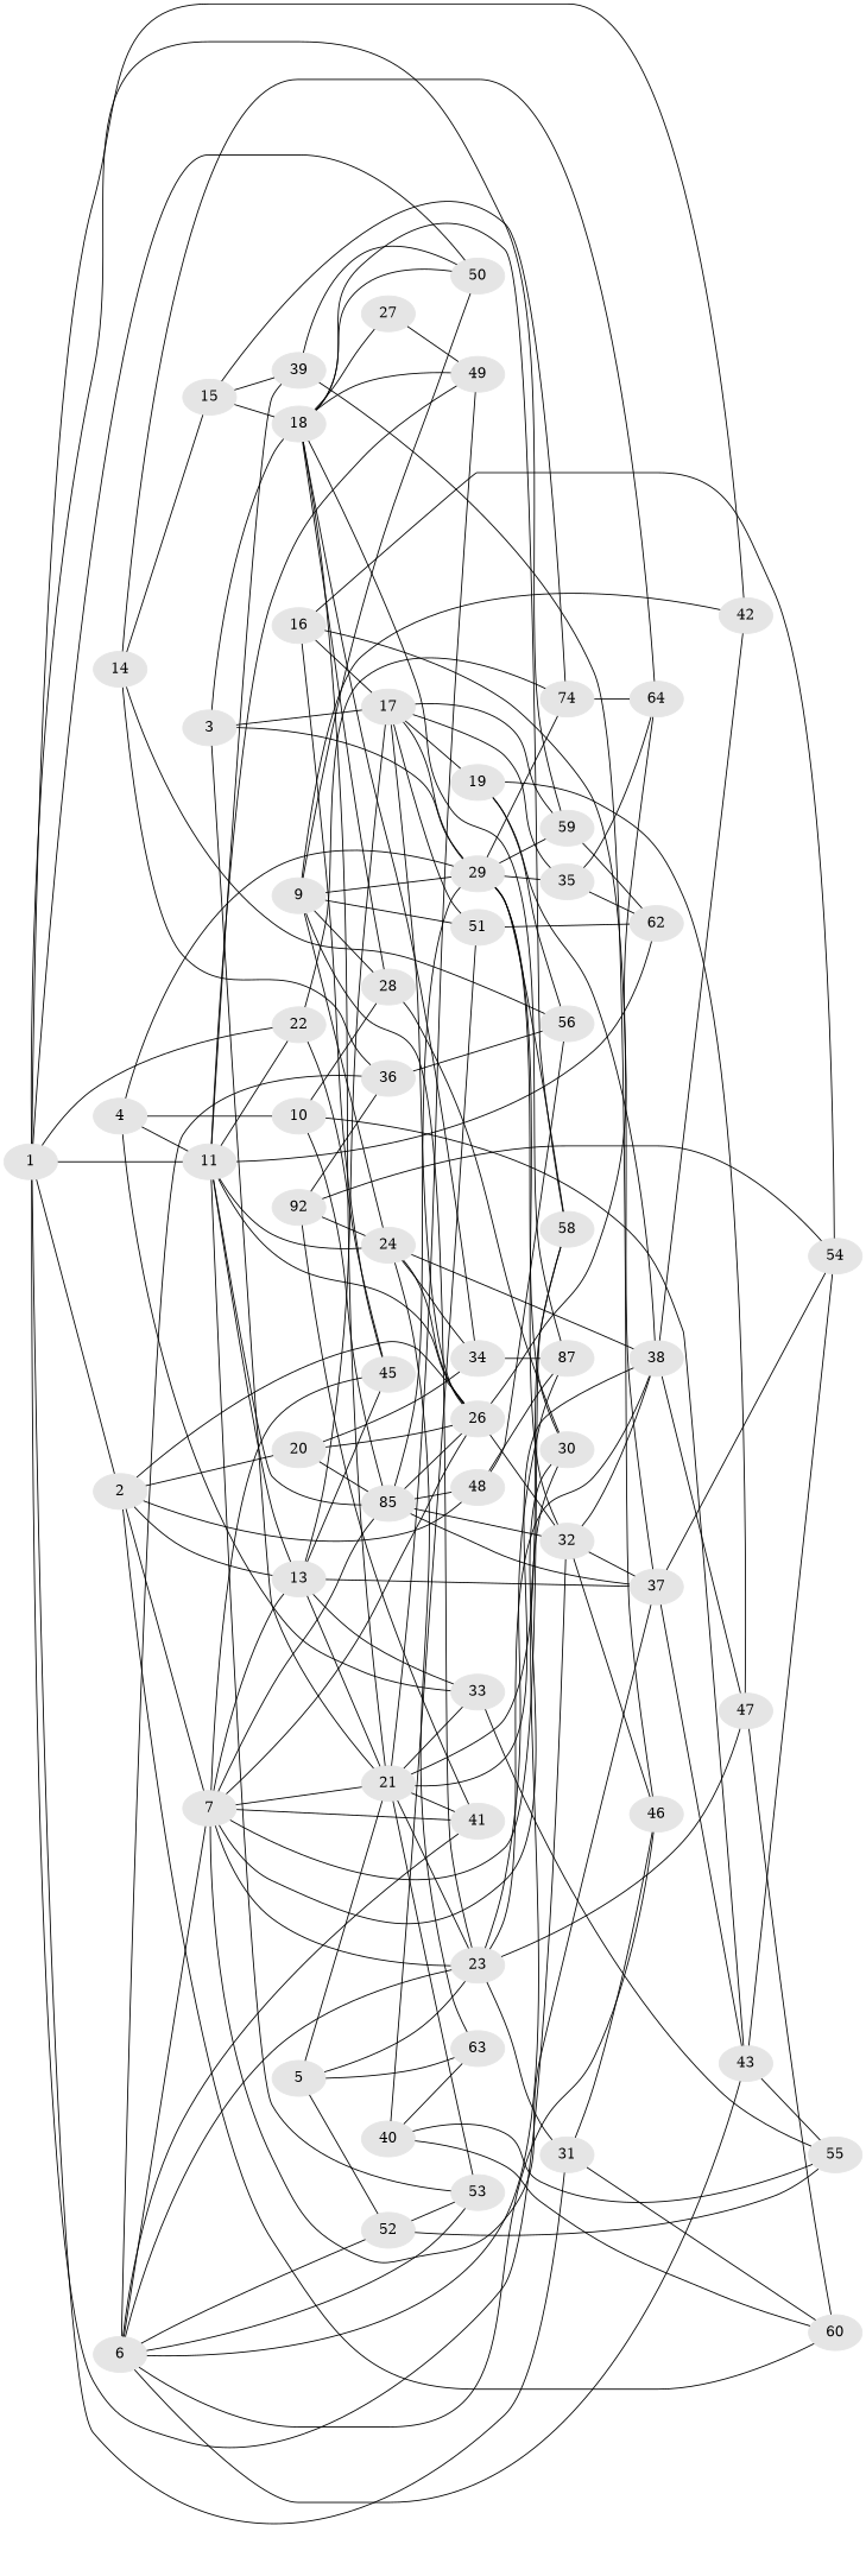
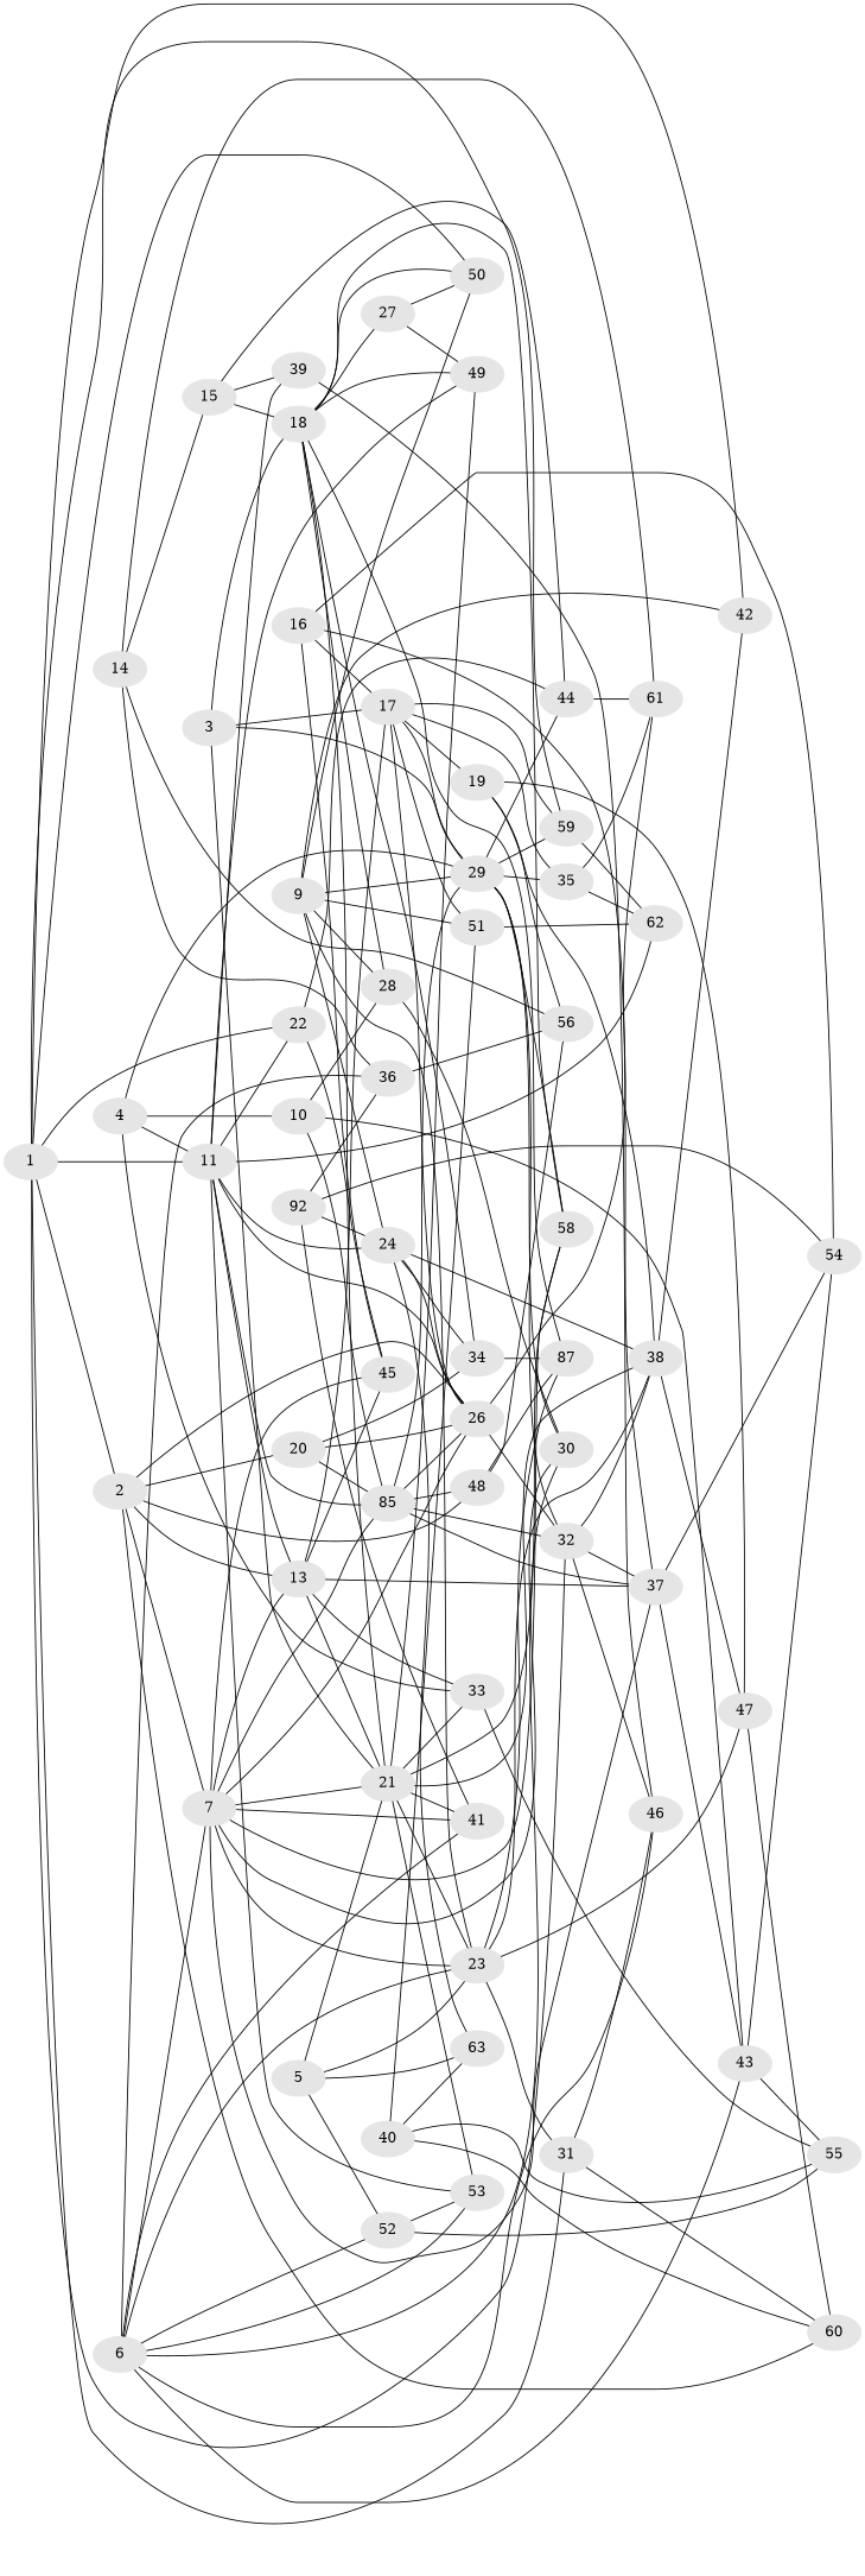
  graph {
    rankdir=LR
    node [color=gray90 style=filled]
    edge [weight=1.0]
    1
    2
    11
    22
    31
    32
    42
    50
    59
    7
    13
    20
    26
    48
    60
    53
    n17 [label=85]
    24
    39
    49
    62
    45
-   44 [label=74]
+   44
    46
    37
    38
    21
    23
    30
    41
    58
    17
    33
    34
-   61 [label=64]
+   61
    56
    n37 [label=87]
    3
    18
    29
    51
    19
    35
    27
    28
    4
    10
    43
    55
    5
    52
    63
    47
    6
    36
    54
    9
    n58 [label=92]
    14
    15
    16
    40
    1 -- 2 [weight=2.0]
    1 -- 11
    1 -- 22
    1 -- 31
    1 -- 32
    1 -- 42
    1 -- 50
    1 -- 59
    2 -- 7
    2 -- 13
    2 -- 20
    2 -- 26
    2 -- 48
    2 -- 60
    11 -- 22
    11 -- 13
    11 -- 26
    11 -- 53
    11 -- n17
    11 -- 24
    11 -- 39 [weight=2.0]
    11 -- 49
    11 -- 62
    22 -- 45
    22 -- 44
    31 -- 60
    31 -- 46
    32 -- 46
    32 -- 37
    32 -- 38
    59 -- 62
    7 -- 13
    7 -- 26
    7 -- n17
    7 -- 45
    7 -- 37
    7 -- 21
    7 -- 23
    7 -- 30
    7 -- 41
    7 -- 58
    13 -- 45
    13 -- 37
    13 -- 21
    13 -- 17
    13 -- 33
    20 -- 26
    20 -- n17
    20 -- 34
    26 -- 32 [weight=2.0]
    26 -- 61
    48 -- 56
    48 -- n37
    n17 -- 32
    n17 -- 26
    n17 -- 48
    n17 -- 37 [weight=2.0]
    n17 -- 29
    24 -- 26
    24 -- 38 [weight=2.0]
    24 -- 34
    24 -- 63 [weight=2.0]
    39 -- 46
    44 -- 61
    37 -- 43
    37 -- 54
    38 -- 42
    38 -- 47
    21 -- 53
    21 -- 49
    21 -- 38
    21 -- 23
    21 -- 41
    21 -- 58
    21 -- 33
    23 -- 31
    23 -- 38
    23 -- n37
    23 -- 47
    17 -- 59
    17 -- 26
    17 -- 29 [weight=2.0]
    17 -- 51
    17 -- 19
    17 -- 35
    33 -- 55
    34 -- n37
    3 -- 21
    3 -- 17
    3 -- 18
    3 -- 29
    18 -- 50
    18 -- 49
    18 -- 21
    18 -- 58
    18 -- 34
    18 -- n37
    18 -- 27
    18 -- 28
    29 -- 32
    29 -- 59
    29 -- 44
    29 -- 30
    29 -- 58
    29 -- 35
    51 -- 62
    19 -- 38
    19 -- 56
    19 -- 47
    35 -- 62
    35 -- 61
-   39 -- 50
+   27 -- 50
    27 -- 49
    28 -- 30
    4 -- 11
    4 -- 33
    4 -- 29
    4 -- 10
    10 -- n17
    10 -- 28
    10 -- 43
    43 -- 55
    43 -- 54
    5 -- 21
    5 -- 23
    5 -- 52
    5 -- 63
    52 -- 53
    52 -- 55
    47 -- 60
    6 -- 7
    6 -- 53
    6 -- 46
    6 -- 23
    6 -- 30
    6 -- 41
    6 -- 43 [weight=4.0]
    6 -- 52
    6 -- 36
    36 -- 56
    9 -- 42 [weight=2.0]
    9 -- 50
    9 -- 24 [weight=2.0]
    9 -- 23 [weight=2.0]
    9 -- 29
    9 -- 51
    9 -- 28
    n58 -- 24
    n58 -- 41
    n58 -- 36
    n58 -- 54
    14 -- 61
    14 -- 56
    14 -- 36
    14 -- 15
    15 -- 39
    15 -- 44
    15 -- 18
    16 -- 45
    16 -- 37
    16 -- 17
    16 -- 54
    40 -- 60
    40 -- 51
    40 -- 55
    40 -- 63
  }
